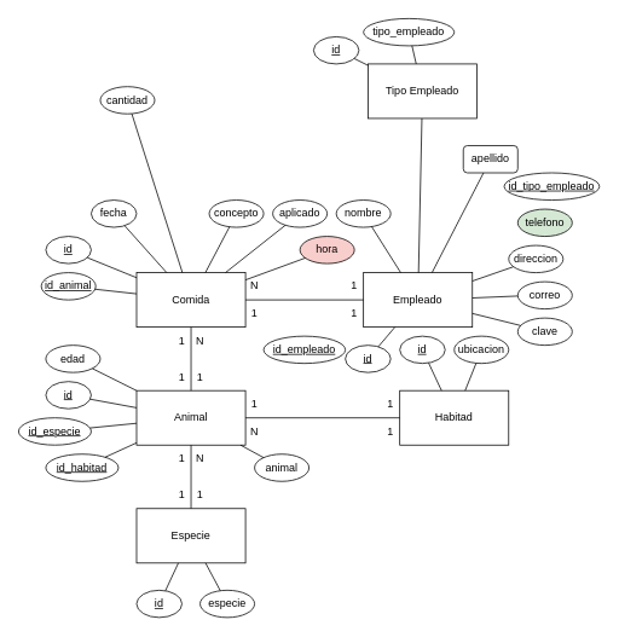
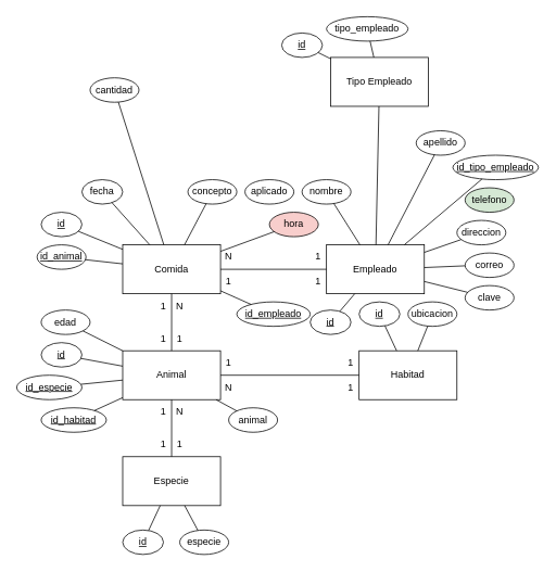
  <mxCell id="0" />
  <mxCell id="1" parent="0" />
  <mxCell id="2" value="Animal" style="rounded=0;whiteSpace=wrap;html=1;" parent="1" vertex="1"><mxGeometry x="150" y="430" width="120" height="60" as="geometry" /></mxCell>
  <mxCell id="3" value="Habitad" style="rounded=0;whiteSpace=wrap;html=1;" parent="1" vertex="1"><mxGeometry x="440" y="430" width="120" height="60" as="geometry" /></mxCell>
  <mxCell id="4" value="Comida" style="rounded=0;whiteSpace=wrap;html=1;" parent="1" vertex="1"><mxGeometry x="150" y="300" width="120" height="60" as="geometry" /></mxCell>
  <mxCell id="5" value="Especie" style="rounded=0;whiteSpace=wrap;html=1;" parent="1" vertex="1"><mxGeometry x="150" y="560" width="120" height="60" as="geometry" /></mxCell>
  <mxCell id="6" value="fecha" style="ellipse;whiteSpace=wrap;html=1;" parent="1" vertex="1"><mxGeometry x="100" y="220" width="50" height="30" as="geometry" /></mxCell>
  <mxCell id="7" value="cantidad" style="ellipse;whiteSpace=wrap;html=1;" parent="1" vertex="1"><mxGeometry x="110" y="95" width="60" height="30" as="geometry" /></mxCell>
  <mxCell id="8" value="concepto" style="ellipse;whiteSpace=wrap;html=1;" parent="1" vertex="1"><mxGeometry x="230" y="220" width="60" height="30" as="geometry" /></mxCell>
  <mxCell id="9" value="aplicado" style="ellipse;whiteSpace=wrap;html=1;" parent="1" vertex="1"><mxGeometry x="300" y="220" width="60" height="30" as="geometry" /></mxCell>
  <mxCell id="10" value="&lt;u&gt;id&lt;/u&gt;" style="ellipse;whiteSpace=wrap;html=1;" parent="1" vertex="1"><mxGeometry x="50" y="260" width="50" height="30" as="geometry" /></mxCell>
  <mxCell id="11" value="&lt;u&gt;id&lt;/u&gt;" style="ellipse;whiteSpace=wrap;html=1;" parent="1" vertex="1"><mxGeometry x="50" y="420" width="50" height="30" as="geometry" /></mxCell>
  <mxCell id="12" value="&lt;u&gt;id&lt;/u&gt;" style="ellipse;whiteSpace=wrap;html=1;" parent="1" vertex="1"><mxGeometry x="150" y="650" width="50" height="30" as="geometry" /></mxCell>
  <mxCell id="13" value="especie" style="ellipse;whiteSpace=wrap;html=1;" parent="1" vertex="1"><mxGeometry x="220" y="650" width="60" height="30" as="geometry" /></mxCell>
  <mxCell id="14" value="&lt;u&gt;id&lt;/u&gt;" style="ellipse;whiteSpace=wrap;html=1;" parent="1" vertex="1"><mxGeometry x="440" y="370" width="50" height="30" as="geometry" /></mxCell>
  <mxCell id="15" value="ubicacion" style="ellipse;whiteSpace=wrap;html=1;" parent="1" vertex="1"><mxGeometry x="500" y="370" width="60" height="30" as="geometry" /></mxCell>
  <mxCell id="16" value="&lt;u&gt;id_especie&lt;/u&gt;" style="ellipse;whiteSpace=wrap;html=1;" parent="1" vertex="1"><mxGeometry x="20" y="460" width="80" height="30" as="geometry" /></mxCell>
  <mxCell id="17" value="&lt;u&gt;id_habitad&lt;/u&gt;" style="ellipse;whiteSpace=wrap;html=1;" parent="1" vertex="1"><mxGeometry x="50" y="500" width="80" height="30" as="geometry" /></mxCell>
  <mxCell id="18" value="animal" style="ellipse;whiteSpace=wrap;html=1;" parent="1" vertex="1"><mxGeometry x="280" y="500" width="60" height="30" as="geometry" /></mxCell>
  <mxCell id="19" value="edad" style="ellipse;whiteSpace=wrap;html=1;" parent="1" vertex="1"><mxGeometry x="50" y="380" width="60" height="30" as="geometry" /></mxCell>
  <mxCell id="20" value="" style="endArrow=none;html=1;" parent="1" source="4" target="10" edge="1"><mxGeometry width="50" height="50" relative="1" as="geometry"><mxPoint x="230" y="330" as="sourcePoint" /><mxPoint x="280" y="280" as="targetPoint" /></mxGeometry></mxCell>
  <mxCell id="21" value="" style="endArrow=none;html=1;" parent="1" source="4" target="6" edge="1"><mxGeometry width="50" height="50" relative="1" as="geometry"><mxPoint x="160" y="315.534" as="sourcePoint" /><mxPoint x="105.715" y="293.398" as="targetPoint" /></mxGeometry></mxCell>
  <mxCell id="22" value="" style="endArrow=none;html=1;" parent="1" source="4" target="7" edge="1"><mxGeometry width="50" height="50" relative="1" as="geometry"><mxPoint x="193.171" y="310" as="sourcePoint" /><mxPoint x="146.852" y="258.207" as="targetPoint" /></mxGeometry></mxCell>
  <mxCell id="23" value="" style="endArrow=none;html=1;" parent="1" source="4" target="8" edge="1"><mxGeometry width="50" height="50" relative="1" as="geometry"><mxPoint x="203.171" y="320" as="sourcePoint" /><mxPoint x="156.852" y="268.207" as="targetPoint" /></mxGeometry></mxCell>
- <mxCell id="24" value="" style="endArrow=none;html=1;" parent="1" source="4" target="9" edge="1"><mxGeometry width="50" height="50" relative="1" as="geometry"><mxPoint x="213.171" y="330" as="sourcePoint" /><mxPoint x="166.852" y="278.207" as="targetPoint" /></mxGeometry></mxCell>
  <mxCell id="25" value="" style="endArrow=none;html=1;" parent="1" source="2" target="19" edge="1"><mxGeometry width="50" height="50" relative="1" as="geometry"><mxPoint x="223.171" y="340" as="sourcePoint" /><mxPoint x="176.852" y="288.207" as="targetPoint" /></mxGeometry></mxCell>
  <mxCell id="26" value="" style="endArrow=none;html=1;" parent="1" source="2" target="11" edge="1"><mxGeometry width="50" height="50" relative="1" as="geometry"><mxPoint x="233.171" y="350" as="sourcePoint" /><mxPoint x="186.852" y="298.207" as="targetPoint" /></mxGeometry></mxCell>
  <mxCell id="27" value="" style="endArrow=none;html=1;" parent="1" source="2" target="16" edge="1"><mxGeometry width="50" height="50" relative="1" as="geometry"><mxPoint x="243.171" y="360" as="sourcePoint" /><mxPoint x="196.852" y="308.207" as="targetPoint" /></mxGeometry></mxCell>
  <mxCell id="28" value="" style="endArrow=none;html=1;" parent="1" source="2" target="17" edge="1"><mxGeometry width="50" height="50" relative="1" as="geometry"><mxPoint x="253.171" y="370" as="sourcePoint" /><mxPoint x="206.852" y="318.207" as="targetPoint" /></mxGeometry></mxCell>
  <mxCell id="29" value="" style="endArrow=none;html=1;" parent="1" source="18" target="2" edge="1"><mxGeometry width="50" height="50" relative="1" as="geometry"><mxPoint x="263.171" y="380" as="sourcePoint" /><mxPoint x="216.852" y="328.207" as="targetPoint" /></mxGeometry></mxCell>
  <mxCell id="30" value="" style="endArrow=none;html=1;" parent="1" source="12" target="5" edge="1"><mxGeometry width="50" height="50" relative="1" as="geometry"><mxPoint x="273.171" y="390" as="sourcePoint" /><mxPoint x="226.852" y="338.207" as="targetPoint" /></mxGeometry></mxCell>
  <mxCell id="31" value="" style="endArrow=none;html=1;" parent="1" source="13" target="5" edge="1"><mxGeometry width="50" height="50" relative="1" as="geometry"><mxPoint x="283.171" y="400" as="sourcePoint" /><mxPoint x="236.852" y="348.207" as="targetPoint" /></mxGeometry></mxCell>
  <mxCell id="32" value="" style="endArrow=none;html=1;" parent="1" source="3" target="14" edge="1"><mxGeometry width="50" height="50" relative="1" as="geometry"><mxPoint x="293.171" y="410" as="sourcePoint" /><mxPoint x="246.852" y="358.207" as="targetPoint" /></mxGeometry></mxCell>
  <mxCell id="33" value="" style="endArrow=none;html=1;" parent="1" source="3" target="15" edge="1"><mxGeometry width="50" height="50" relative="1" as="geometry"><mxPoint x="303.171" y="420" as="sourcePoint" /><mxPoint x="256.852" y="368.207" as="targetPoint" /></mxGeometry></mxCell>
  <mxCell id="34" value="" style="endArrow=none;html=1;" parent="1" source="2" target="4" edge="1"><mxGeometry width="50" height="50" relative="1" as="geometry"><mxPoint x="313.171" y="430" as="sourcePoint" /><mxPoint x="266.852" y="378.207" as="targetPoint" /></mxGeometry></mxCell>
  <mxCell id="35" value="" style="endArrow=none;html=1;" parent="1" source="2" target="5" edge="1"><mxGeometry width="50" height="50" relative="1" as="geometry"><mxPoint x="323.171" y="440" as="sourcePoint" /><mxPoint x="276.852" y="388.207" as="targetPoint" /></mxGeometry></mxCell>
  <mxCell id="36" value="" style="endArrow=none;html=1;" parent="1" source="2" target="3" edge="1"><mxGeometry width="50" height="50" relative="1" as="geometry"><mxPoint x="333.171" y="450" as="sourcePoint" /><mxPoint x="286.852" y="398.207" as="targetPoint" /></mxGeometry></mxCell>
  <mxCell id="37" value="&lt;u&gt;id_animal&lt;/u&gt;" style="ellipse;whiteSpace=wrap;html=1;" parent="1" vertex="1"><mxGeometry x="45" y="300" width="60" height="30" as="geometry" /></mxCell>
  <mxCell id="38" value="" style="endArrow=none;html=1;" parent="1" source="4" target="37" edge="1"><mxGeometry width="50" height="50" relative="1" as="geometry"><mxPoint x="160" y="315.538" as="sourcePoint" /><mxPoint x="105.708" y="293.403" as="targetPoint" /></mxGeometry></mxCell>
  <mxCell id="39" value="1" style="text;html=1;strokeColor=none;fillColor=none;align=center;verticalAlign=middle;whiteSpace=wrap;rounded=0;" parent="1" vertex="1"><mxGeometry x="190" y="400" width="60" height="30" as="geometry" /></mxCell>
  <mxCell id="40" value="N" style="text;html=1;strokeColor=none;fillColor=none;align=center;verticalAlign=middle;whiteSpace=wrap;rounded=0;" parent="1" vertex="1"><mxGeometry x="190" y="360" width="60" height="30" as="geometry" /></mxCell>
  <mxCell id="41" value="1" style="text;html=1;strokeColor=none;fillColor=none;align=center;verticalAlign=middle;whiteSpace=wrap;rounded=0;" parent="1" vertex="1"><mxGeometry x="170" y="360" width="60" height="30" as="geometry" /></mxCell>
  <mxCell id="42" value="1" style="text;html=1;strokeColor=none;fillColor=none;align=center;verticalAlign=middle;whiteSpace=wrap;rounded=0;" parent="1" vertex="1"><mxGeometry x="170" y="400" width="60" height="30" as="geometry" /></mxCell>
  <mxCell id="43" value="1" style="text;html=1;strokeColor=none;fillColor=none;align=center;verticalAlign=middle;whiteSpace=wrap;rounded=0;" parent="1" vertex="1"><mxGeometry x="170" y="490" width="60" height="30" as="geometry" /></mxCell>
  <mxCell id="44" value="1" style="text;html=1;strokeColor=none;fillColor=none;align=center;verticalAlign=middle;whiteSpace=wrap;rounded=0;" parent="1" vertex="1"><mxGeometry x="170" y="530" width="60" height="30" as="geometry" /></mxCell>
  <mxCell id="45" value="1" style="text;html=1;strokeColor=none;fillColor=none;align=center;verticalAlign=middle;whiteSpace=wrap;rounded=0;" parent="1" vertex="1"><mxGeometry x="190" y="530" width="60" height="30" as="geometry" /></mxCell>
  <mxCell id="46" value="N" style="text;html=1;strokeColor=none;fillColor=none;align=center;verticalAlign=middle;whiteSpace=wrap;rounded=0;" parent="1" vertex="1"><mxGeometry x="190" y="490" width="60" height="30" as="geometry" /></mxCell>
  <mxCell id="47" value="1" style="text;html=1;strokeColor=none;fillColor=none;align=center;verticalAlign=middle;whiteSpace=wrap;rounded=0;" parent="1" vertex="1"><mxGeometry x="250" y="430" width="60" height="30" as="geometry" /></mxCell>
  <mxCell id="48" value="N" style="text;html=1;strokeColor=none;fillColor=none;align=center;verticalAlign=middle;whiteSpace=wrap;rounded=0;" parent="1" vertex="1"><mxGeometry x="250" y="460" width="60" height="30" as="geometry" /></mxCell>
  <mxCell id="49" value="1" style="text;html=1;strokeColor=none;fillColor=none;align=center;verticalAlign=middle;whiteSpace=wrap;rounded=0;" parent="1" vertex="1"><mxGeometry x="400" y="430" width="60" height="30" as="geometry" /></mxCell>
  <mxCell id="50" value="1" style="text;html=1;strokeColor=none;fillColor=none;align=center;verticalAlign=middle;whiteSpace=wrap;rounded=0;" parent="1" vertex="1"><mxGeometry x="400" y="460" width="60" height="30" as="geometry" /></mxCell>
  <mxCell id="51" value="hora" style="ellipse;whiteSpace=wrap;html=1;fillColor=#f8cecc;" parent="1" vertex="1"><mxGeometry x="330" y="260" width="60" height="30" as="geometry" /></mxCell>
  <mxCell id="52" value="" style="endArrow=none;html=1;" parent="1" source="4" target="51" edge="1"><mxGeometry width="50" height="50" relative="1" as="geometry"><mxPoint x="257.881" y="310" as="sourcePoint" /><mxPoint x="323.954" y="257.674" as="targetPoint" /></mxGeometry></mxCell>
  <mxCell id="53" value="&lt;u&gt;id_empleado&lt;/u&gt;" style="ellipse;whiteSpace=wrap;html=1;" parent="1" vertex="1"><mxGeometry x="290" y="370" width="90" height="30" as="geometry" /></mxCell>
  <mxCell id="54" value="Empleado" style="rounded=0;whiteSpace=wrap;html=1;" parent="1" vertex="1"><mxGeometry x="400" y="300" width="120" height="60" as="geometry" /></mxCell>
  <mxCell id="55" value="" style="endArrow=none;html=1;" parent="1" source="4" target="54" edge="1"><mxGeometry width="50" height="50" relative="1" as="geometry"><mxPoint x="280" y="318" as="sourcePoint" /><mxPoint x="345.808" y="293.87" as="targetPoint" /></mxGeometry></mxCell>
  <mxCell id="56" value="1" style="text;html=1;strokeColor=none;fillColor=none;align=center;verticalAlign=middle;whiteSpace=wrap;rounded=0;" parent="1" vertex="1"><mxGeometry x="250" y="330" width="60" height="30" as="geometry" /></mxCell>
  <mxCell id="57" value="1" style="text;html=1;strokeColor=none;fillColor=none;align=center;verticalAlign=middle;whiteSpace=wrap;rounded=0;" parent="1" vertex="1"><mxGeometry x="360" y="330" width="60" height="30" as="geometry" /></mxCell>
  <mxCell id="58" value="1" style="text;html=1;strokeColor=none;fillColor=none;align=center;verticalAlign=middle;whiteSpace=wrap;rounded=0;" parent="1" vertex="1"><mxGeometry x="360" y="300" width="60" height="30" as="geometry" /></mxCell>
  <mxCell id="59" value="N" style="text;html=1;strokeColor=none;fillColor=none;align=center;verticalAlign=middle;whiteSpace=wrap;rounded=0;" parent="1" vertex="1"><mxGeometry x="250" y="300" width="60" height="30" as="geometry" /></mxCell>
+ <mxCell id="60" value="" style="endArrow=none;html=1;" parent="1" source="53" target="4" edge="1"><mxGeometry width="50" height="50" relative="1" as="geometry"><mxPoint x="280" y="318" as="sourcePoint" /><mxPoint x="345.808" y="293.87" as="targetPoint" /></mxGeometry></mxCell>
  <mxCell id="61" value="nombre" style="ellipse;whiteSpace=wrap;html=1;" parent="1" vertex="1"><mxGeometry x="370" y="220" width="60" height="30" as="geometry" /></mxCell>
- <mxCell id="62" value="apellido" style="whiteSpace=wrap;html=1;rounded=1;" parent="1" vertex="1"><mxGeometry x="510" y="160" width="60" height="30" as="geometry" /></mxCell>
+ <mxCell id="62" value="apellido" style="ellipse;whiteSpace=wrap;html=1;" parent="1" vertex="1"><mxGeometry x="510" y="160" width="60" height="30" as="geometry" /></mxCell>
  <mxCell id="63" value="telefono" style="ellipse;whiteSpace=wrap;html=1;fillColor=#d5e8d4;" parent="1" vertex="1"><mxGeometry x="570" y="230" width="60" height="30" as="geometry" /></mxCell>
  <mxCell id="64" value="direccion" style="ellipse;whiteSpace=wrap;html=1;" parent="1" vertex="1"><mxGeometry x="560" y="270" width="60" height="30" as="geometry" /></mxCell>
  <mxCell id="65" value="" style="endArrow=none;html=1;" parent="1" source="54" target="61" edge="1"><mxGeometry width="50" height="50" relative="1" as="geometry"><mxPoint x="280" y="317.997" as="sourcePoint" /><mxPoint x="345.801" y="293.866" as="targetPoint" /></mxGeometry></mxCell>
  <mxCell id="66" value="" style="endArrow=none;html=1;" parent="1" source="54" target="62" edge="1"><mxGeometry width="50" height="50" relative="1" as="geometry"><mxPoint x="465.97" y="310" as="sourcePoint" /><mxPoint x="461.936" y="279.969" as="targetPoint" /></mxGeometry></mxCell>
  <mxCell id="67" value="" style="endArrow=none;html=1;" parent="1" source="64" target="54" edge="1"><mxGeometry width="50" height="50" relative="1" as="geometry"><mxPoint x="575.252" y="303.478" as="sourcePoint" /><mxPoint x="530" y="319.231" as="targetPoint" /></mxGeometry></mxCell>
  <mxCell id="68" value="" style="endArrow=none;html=1;" edge="1" parent="1" source="54" target="77"><mxGeometry width="50" height="50" relative="1" as="geometry"><mxPoint x="457.383" y="310" as="sourcePoint" /><mxPoint x="464.706" y="130" as="targetPoint" /></mxGeometry></mxCell>
  <mxCell id="69" value="&lt;u&gt;id&lt;/u&gt;" style="ellipse;whiteSpace=wrap;html=1;" vertex="1" parent="1"><mxGeometry x="380" y="380" width="50" height="30" as="geometry" /></mxCell>
  <mxCell id="70" value="" style="endArrow=none;html=1;" edge="1" parent="1" source="54" target="69"><mxGeometry width="50" height="50" relative="1" as="geometry"><mxPoint x="457.373" y="310" as="sourcePoint" /><mxPoint x="436.192" y="259.677" as="targetPoint" /></mxGeometry></mxCell>
  <mxCell id="71" value="correo" style="ellipse;whiteSpace=wrap;html=1;" vertex="1" parent="1"><mxGeometry x="570" y="310" width="60" height="30" as="geometry" /></mxCell>
  <mxCell id="72" value="clave" style="ellipse;whiteSpace=wrap;html=1;" vertex="1" parent="1"><mxGeometry x="570" y="350" width="60" height="30" as="geometry" /></mxCell>
  <mxCell id="73" value="" style="endArrow=none;html=1;" edge="1" parent="1" source="71" target="54"><mxGeometry width="50" height="50" relative="1" as="geometry"><mxPoint x="575.135" y="303.392" as="sourcePoint" /><mxPoint x="530" y="319.231" as="targetPoint" /></mxGeometry></mxCell>
  <mxCell id="74" value="" style="endArrow=none;html=1;" edge="1" parent="1" source="72" target="54"><mxGeometry width="50" height="50" relative="1" as="geometry"><mxPoint x="580.065" y="335.987" as="sourcePoint" /><mxPoint x="530" y="337.857" as="targetPoint" /></mxGeometry></mxCell>
  <mxCell id="75" value="&lt;u&gt;id_tipo_empleado&lt;/u&gt;" style="ellipse;whiteSpace=wrap;html=1;" vertex="1" parent="1"><mxGeometry x="555" y="190" width="105" height="30" as="geometry" /></mxCell>
+ <mxCell id="76" value="" style="endArrow=none;html=1;" edge="1" parent="1" source="54" target="75"><mxGeometry width="50" height="50" relative="1" as="geometry"><mxPoint x="485.481" y="310" as="sourcePoint" /><mxPoint x="542.492" y="199.523" as="targetPoint" /></mxGeometry></mxCell>
  <mxCell id="77" value="Tipo Empleado" style="rounded=0;whiteSpace=wrap;html=1;" vertex="1" parent="1"><mxGeometry x="405" y="70" width="120" height="60" as="geometry" /></mxCell>
  <mxCell id="78" value="&lt;u&gt;id&lt;/u&gt;" style="ellipse;whiteSpace=wrap;html=1;" vertex="1" parent="1"><mxGeometry x="345" y="40" width="50" height="30" as="geometry" /></mxCell>
  <mxCell id="79" value="" style="endArrow=none;html=1;" edge="1" parent="1" source="78" target="77"><mxGeometry width="50" height="50" relative="1" as="geometry"><mxPoint x="485.481" y="310" as="sourcePoint" /><mxPoint x="542.492" y="199.523" as="targetPoint" /></mxGeometry></mxCell>
  <mxCell id="80" value="tipo_empleado" style="ellipse;whiteSpace=wrap;html=1;" vertex="1" parent="1"><mxGeometry x="400" y="20" width="100" height="30" as="geometry" /></mxCell>
  <mxCell id="81" value="" style="endArrow=none;html=1;" edge="1" parent="1" source="77" target="80"><mxGeometry width="50" height="50" relative="1" as="geometry"><mxPoint x="399.927" y="74.058" as="sourcePoint" /><mxPoint x="415" y="81.579" as="targetPoint" /></mxGeometry></mxCell>
